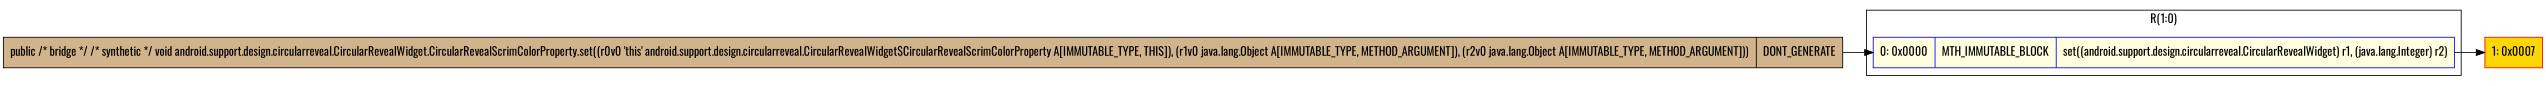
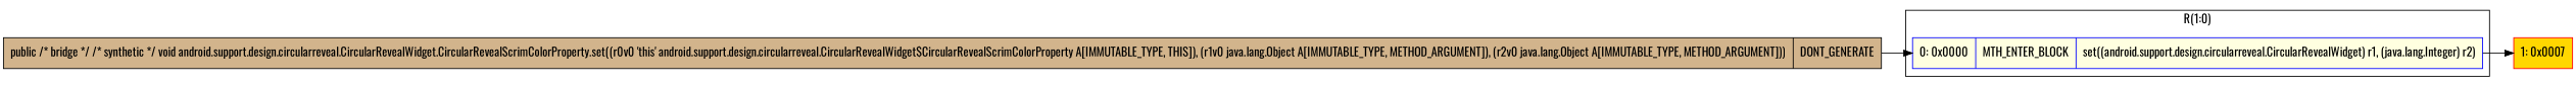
  digraph {
    rankdir=LR
    fontname=Oswald
    node [shape=record style=filled fontname=Oswald]
    edge [fontname=Oswald]
-   n1 [color=blue label="{0\:\ 0x0000|MTH_IMMUTABLE_BLOCK\l|set((android.support.design.circularreveal.CircularRevealWidget) r1, (java.lang.Integer) r2)\l}" fillcolor=lightyellow]
+   n1 [color=blue label="{0\:\ 0x0000|MTH_ENTER_BLOCK\l|set((android.support.design.circularreveal.CircularRevealWidget) r1, (java.lang.Integer) r2)\l}" fillcolor=lightyellow]
    n2 [color=red label="{1\:\ 0x0007}" fillcolor=gold]
    n3 [label="{public \/* bridge *\/ \/* synthetic *\/ void android.support.design.circularreveal.CircularRevealWidget.CircularRevealScrimColorProperty.set((r0v0 'this' android.support.design.circularreveal.CircularRevealWidget$CircularRevealScrimColorProperty A[IMMUTABLE_TYPE, THIS]), (r1v0 java.lang.Object A[IMMUTABLE_TYPE, METHOD_ARGUMENT]), (r2v0 java.lang.Object A[IMMUTABLE_TYPE, METHOD_ARGUMENT]))  | DONT_GENERATE\l}" fillcolor=tan]
    subgraph cluster_1 {
      label="R(1:0)"
      n1
    }
    n1 -> n2
    n3 -> n1
  }
